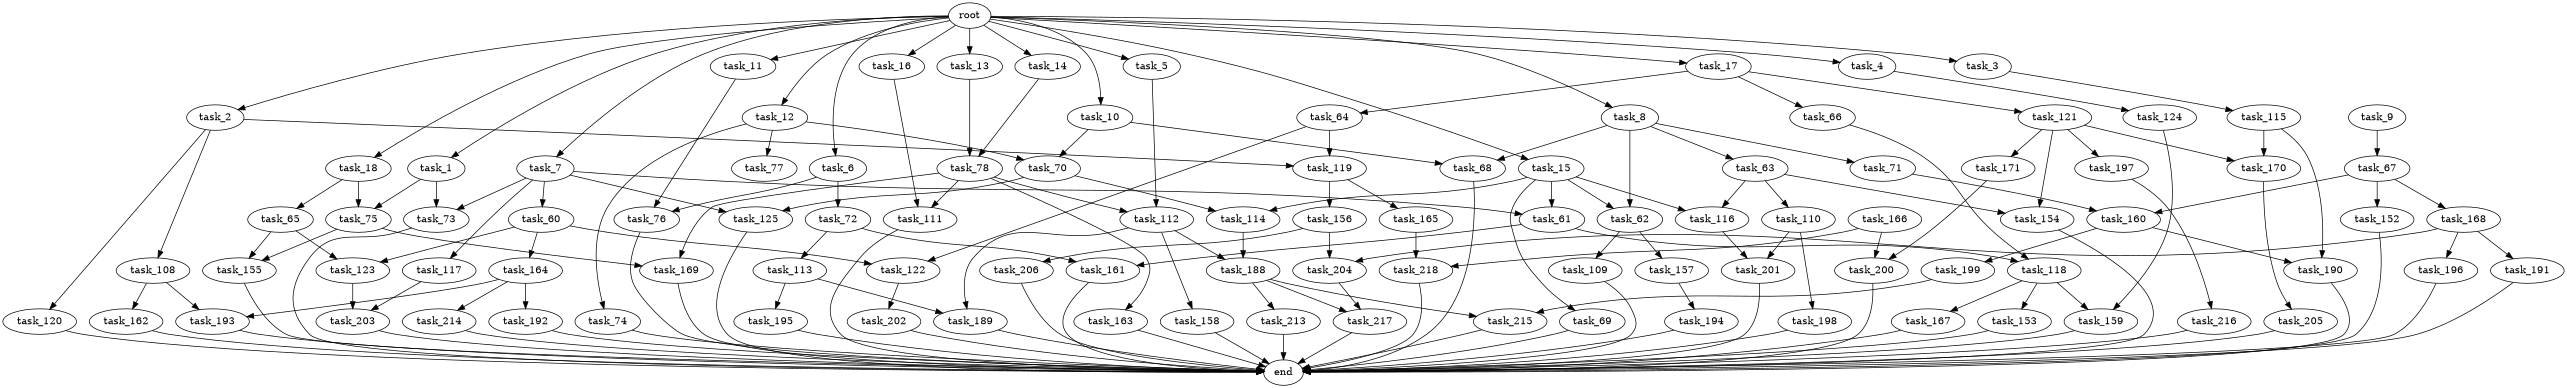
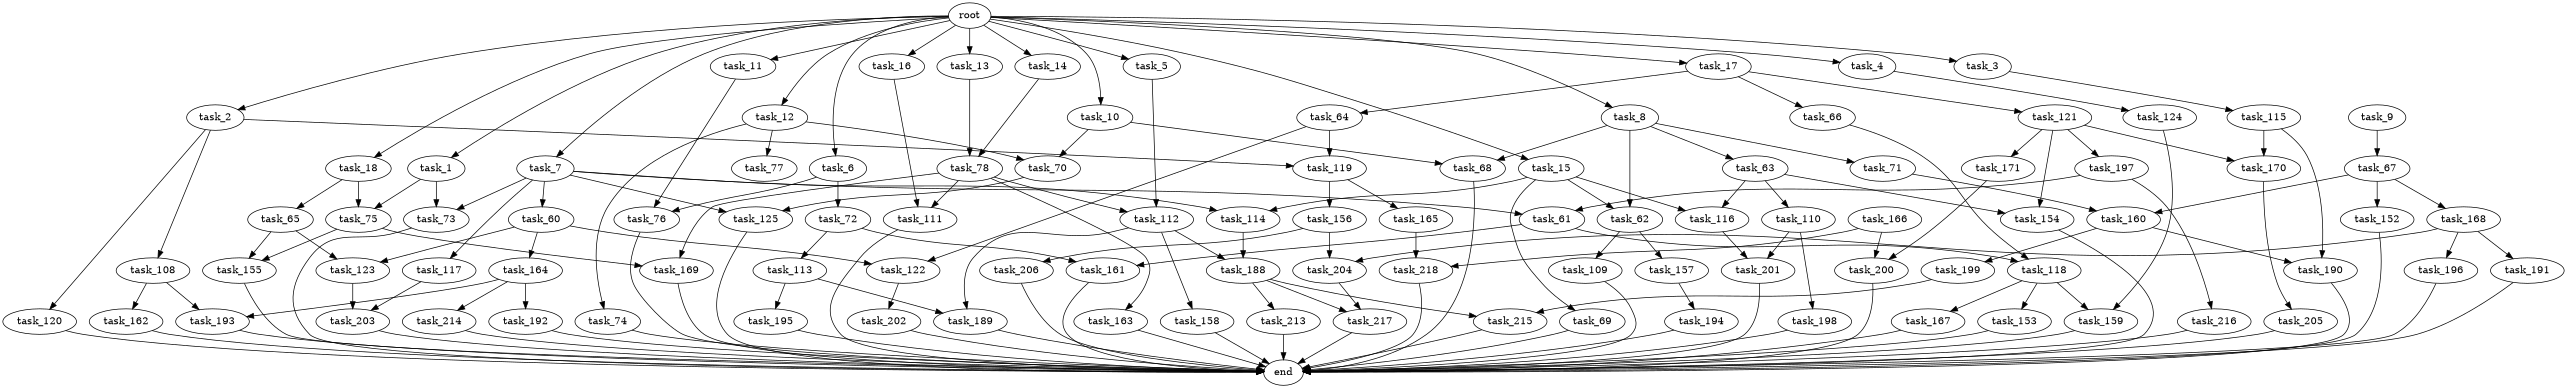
  digraph {
    root
    task_1
    task_2
    task_3
    task_4
    task_5
    task_6
    task_7
    task_8
    task_10
    task_11
    task_12
    task_13
    task_14
    task_15
    task_16
    task_17
    task_18
    task_73
    task_75
    task_108
    task_119
    task_120
    task_115
    task_124
    task_112
    task_72
    task_76
    task_60
    task_61
    task_114
    task_117
    task_125
    task_62
    task_63
    task_68
    task_71
    task_9
    task_67
    task_70
    task_74
    task_77
    task_78
    task_69
    task_116
    task_111
    task_64
    task_66
    task_121
    task_65
    end
    task_155
    task_169
    task_162
    task_193
    task_156
    task_165
    task_170
    task_190
    task_159
    task_158
    task_188
    task_189
    task_161
    task_113
    task_122
    task_123
    task_164
    task_118
    task_203
    task_109
    task_157
    task_110
    task_154
    task_160
    task_152
    task_168
    task_163
    task_201
    task_171
    task_197
    task_202
    task_192
    task_214
    task_153
    task_167
    task_194
    task_198
    task_199
    task_204
    task_191
    task_196
    task_195
    task_166
    task_218
    task_200
    task_213
    task_215
    task_217
    task_205
    task_206
    task_216
    root -> task_1
    root -> task_2
    root -> task_3
    root -> task_4
    root -> task_5
    root -> task_6
    root -> task_7
    root -> task_8
    root -> task_10
    root -> task_11
    root -> task_12
    root -> task_13
    root -> task_14
    root -> task_15
    root -> task_16
    root -> task_17
    root -> task_18
    task_1 -> task_73
    task_1 -> task_75
    task_2 -> task_108
    task_2 -> task_119
    task_2 -> task_120
    task_3 -> task_115
    task_4 -> task_124
    task_5 -> task_112
    task_6 -> task_72
    task_6 -> task_76
    task_7 -> task_73
    task_7 -> task_60
    task_7 -> task_61
-   task_70 -> task_114
+   task_7 -> task_114
    task_7 -> task_117
    task_7 -> task_125
    task_8 -> task_62
    task_8 -> task_63
    task_8 -> task_68
    task_8 -> task_71
    task_10 -> task_68
    task_10 -> task_70
    task_11 -> task_76
    task_12 -> task_70
    task_12 -> task_74
    task_12 -> task_77
    task_13 -> task_78
    task_14 -> task_78
-   task_15 -> task_61
+   task_197 -> task_61
    task_15 -> task_114
    task_15 -> task_62
    task_15 -> task_69
    task_15 -> task_116
    task_16 -> task_111
    task_17 -> task_64
    task_17 -> task_66
    task_17 -> task_121
    task_18 -> task_75
    task_18 -> task_65
    task_73 -> end
    task_75 -> task_155
    task_75 -> task_169
    task_108 -> task_162
    task_108 -> task_193
    task_119 -> task_156
    task_119 -> task_165
    task_120 -> end
    task_115 -> task_170
    task_115 -> task_190
    task_124 -> task_159
    task_112 -> task_158
    task_112 -> task_188
    task_112 -> task_189
    task_72 -> task_161
    task_72 -> task_113
    task_76 -> end
    task_60 -> task_122
    task_60 -> task_123
    task_60 -> task_164
    task_61 -> task_161
    task_61 -> task_118
    task_114 -> task_188
    task_117 -> task_203
    task_125 -> end
    task_62 -> task_109
    task_62 -> task_157
    task_63 -> task_116
    task_63 -> task_110
    task_63 -> task_154
    task_68 -> end
    task_71 -> task_160
    task_9 -> task_67
    task_67 -> task_160
    task_67 -> task_152
    task_67 -> task_168
    task_70 -> task_125
    task_74 -> end
    task_78 -> task_112
    task_78 -> task_111
    task_78 -> task_169
    task_78 -> task_163
    task_69 -> end
    task_116 -> task_201
    task_111 -> end
    task_64 -> task_119
    task_64 -> task_122
    task_66 -> task_118
    task_121 -> task_170
    task_121 -> task_154
    task_121 -> task_171
    task_121 -> task_197
    task_65 -> task_155
    task_65 -> task_123
    task_155 -> end
    task_169 -> end
    task_162 -> end
    task_193 -> end
    task_156 -> task_204
    task_156 -> task_206
    task_165 -> task_218
    task_170 -> task_205
    task_190 -> end
    task_159 -> end
    task_158 -> end
    task_188 -> task_213
    task_188 -> task_215
    task_188 -> task_217
    task_189 -> end
    task_161 -> end
    task_113 -> task_189
    task_113 -> task_195
    task_122 -> task_202
    task_123 -> task_203
    task_164 -> task_193
    task_164 -> task_192
    task_164 -> task_214
    task_118 -> task_159
    task_118 -> task_153
    task_118 -> task_167
    task_203 -> end
    task_109 -> end
    task_157 -> task_194
    task_110 -> task_201
    task_110 -> task_198
    task_154 -> end
    task_160 -> task_190
    task_160 -> task_199
    task_152 -> end
    task_168 -> task_204
    task_168 -> task_191
    task_168 -> task_196
    task_163 -> end
    task_201 -> end
    task_171 -> task_200
    task_197 -> task_216
    task_202 -> end
    task_192 -> end
    task_214 -> end
    task_153 -> end
    task_167 -> end
    task_194 -> end
    task_198 -> end
    task_199 -> task_215
    task_204 -> task_217
    task_191 -> end
    task_196 -> end
    task_195 -> end
    task_166 -> task_218
    task_166 -> task_200
    task_218 -> end
    task_200 -> end
    task_213 -> end
    task_215 -> end
    task_217 -> end
    task_205 -> end
    task_206 -> end
    task_216 -> end
  }
